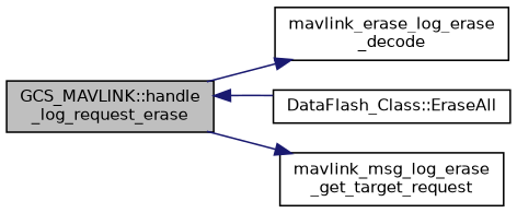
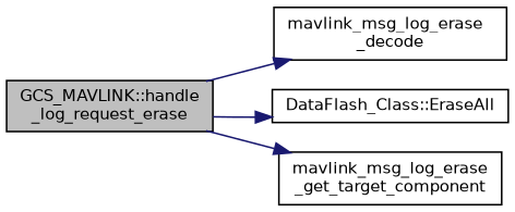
  digraph {
    rankdir=LR
    node [color=black fillcolor=white fontname=Helvetica fontsize=10 shape=record style=filled]
    edge [color=midnightblue fontname=Helvetica fontsize=10 labelfontname=Helvetica labelfontsize=10 style=solid]
    n1 [fillcolor=grey75 fontcolor=black height=0.2 label="GCS_MAVLINK::handle\l_log_request_erase" width=0.4]
-   n2 [height=0.2 label="mavlink_erase_log_erase\l_decode" width=0.4]
+   n2 [height=0.2 label="mavlink_msg_log_erase\l_decode" width=0.4]
    n3 [height=0.2 label="DataFlash_Class::EraseAll" width=0.4]
-   n4 [height=0.2 label="mavlink_msg_log_erase\l_get_target_request" width=0.4]
+   n4 [height=0.2 label="mavlink_msg_log_erase\l_get_target_component" width=0.4]
    n1 -> n2
-   n3 -> n1
+   n1 -> n3
    n1 -> n4
  }
